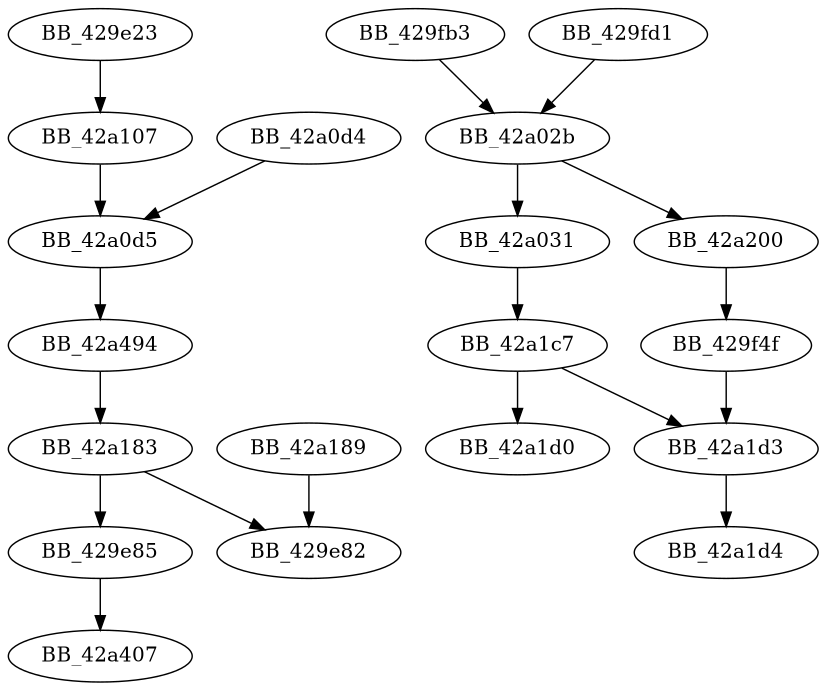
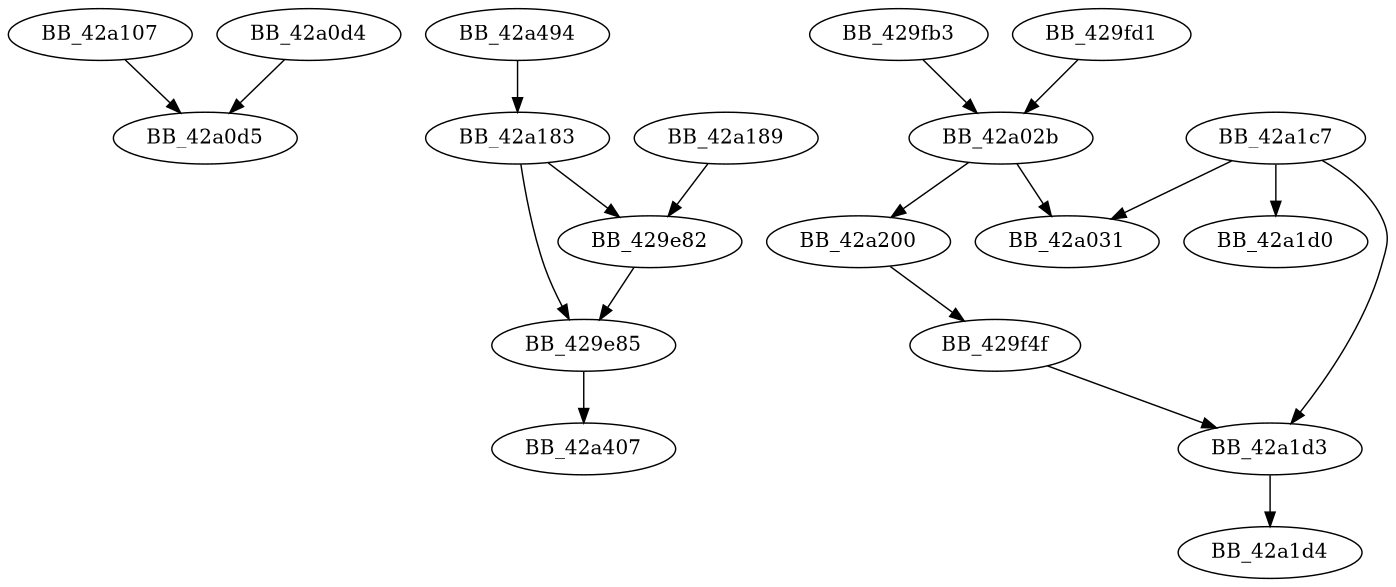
  digraph {
-   BB_429e23
    BB_42a107
    BB_429e85
    BB_42a407
    BB_42a0d5
    BB_42a494
    BB_429e82
    BB_429fb3
    BB_42a02b
    BB_42a031
    BB_42a200
    BB_42a1c7
    BB_429f4f
    BB_429fd1
    BB_42a1d0
    BB_42a1d3
    BB_42a1d4
    BB_42a0d4
    BB_42a183
    BB_42a189
-   BB_429e23 -> BB_42a107
    BB_42a107 -> BB_42a0d5
    BB_429e85 -> BB_42a407
-   BB_42a0d5 -> BB_42a494
    BB_42a494 -> BB_42a183
+   BB_429e82 -> BB_429e85
    BB_429fb3 -> BB_42a02b
    BB_42a02b -> BB_42a031
    BB_42a02b -> BB_42a200
-   BB_42a031 -> BB_42a1c7
+   BB_42a1c7 -> BB_42a031
    BB_42a200 -> BB_429f4f
    BB_42a1c7 -> BB_42a1d0
    BB_42a1c7 -> BB_42a1d3
    BB_429f4f -> BB_42a1d3
    BB_429fd1 -> BB_42a02b
    BB_42a1d3 -> BB_42a1d4
    BB_42a0d4 -> BB_42a0d5
    BB_42a183 -> BB_429e85
    BB_42a183 -> BB_429e82
    BB_42a189 -> BB_429e82
  }
